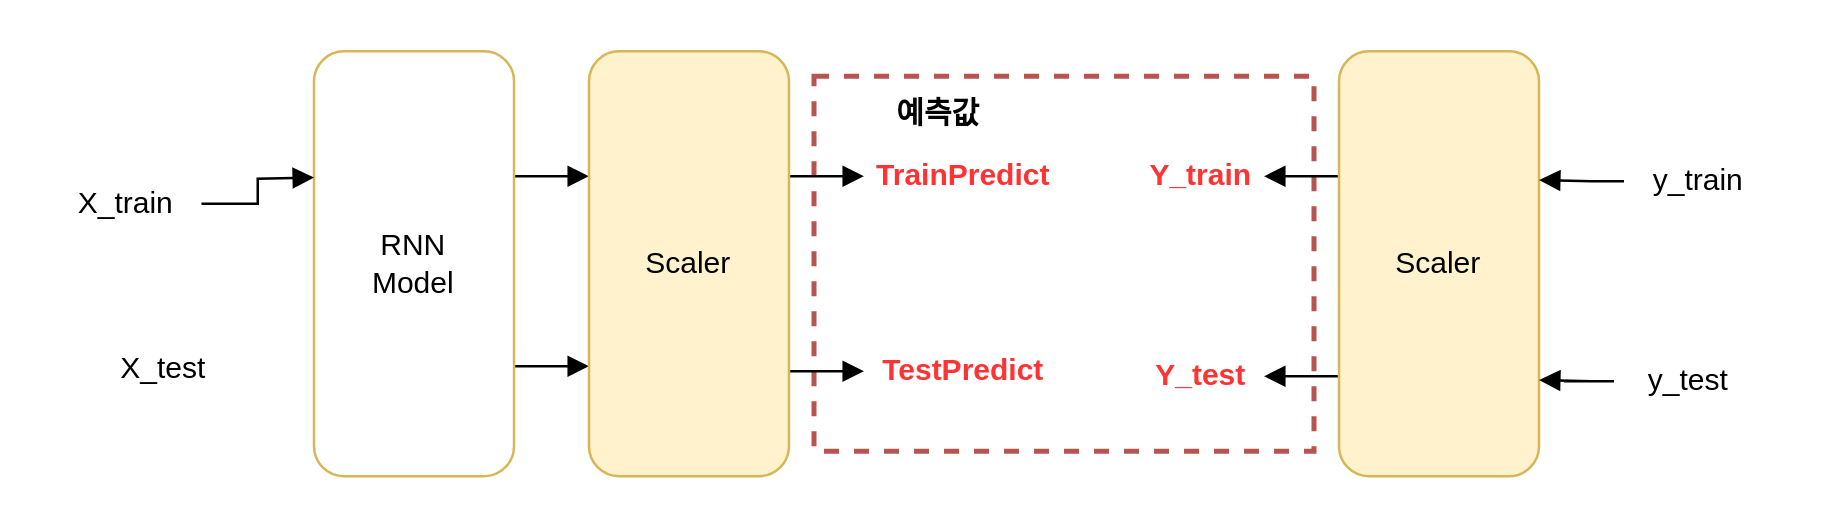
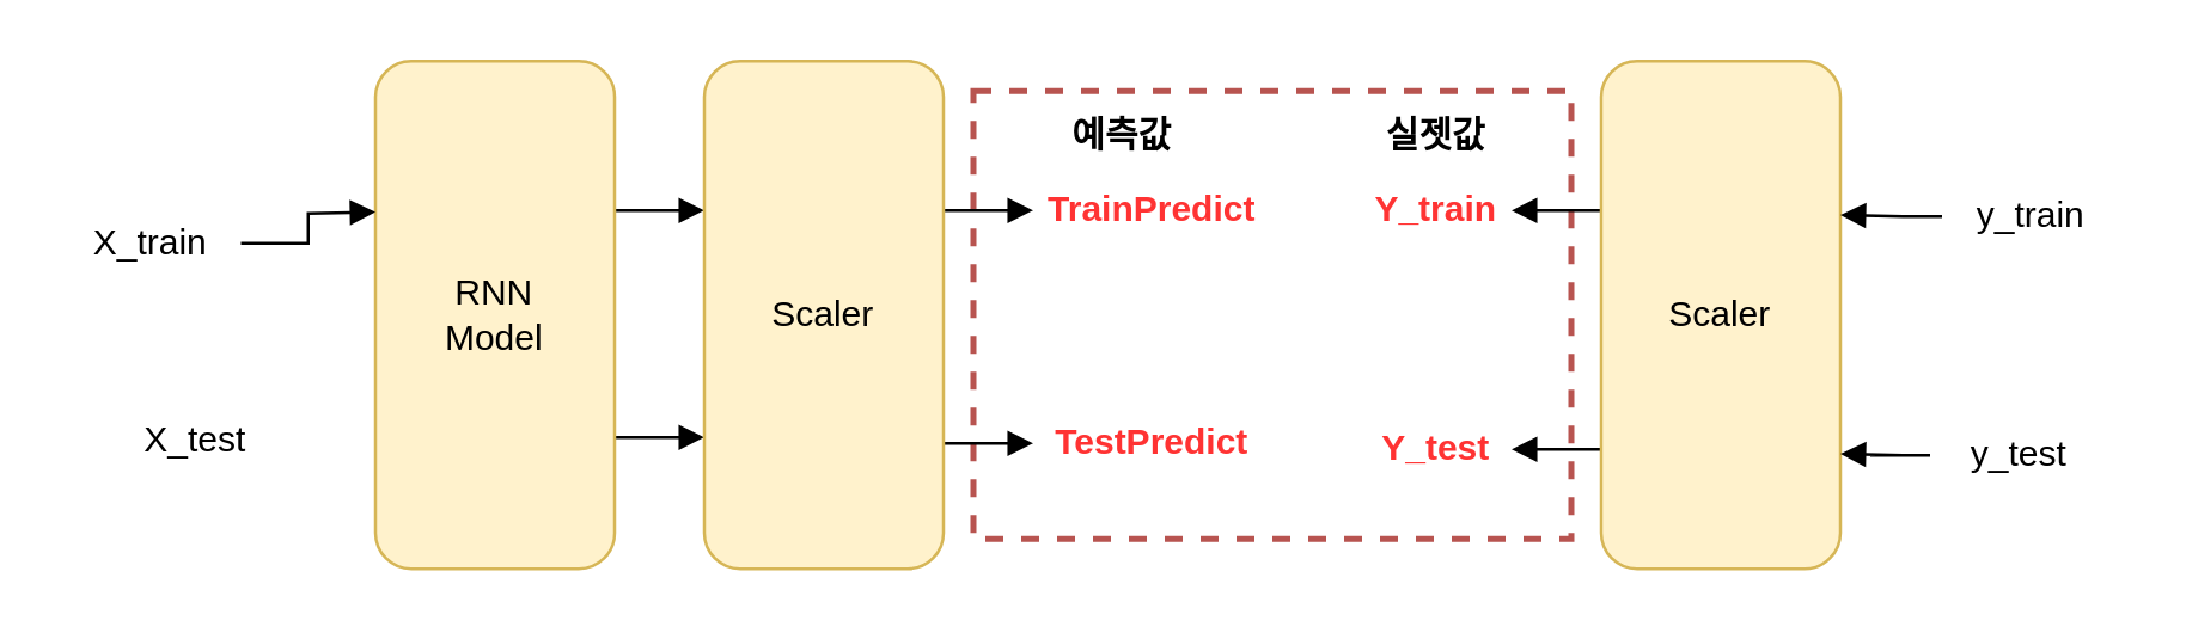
  <mxCell id="0" />
  <mxCell id="1" parent="0" />
  <mxCell id="2" value="" style="rounded=0;whiteSpace=wrap;html=1;fillColor=none;strokeColor=#b85450;strokeWidth=2;dashed=1;" vertex="1" parent="1"><mxGeometry x="325" y="30" width="200" height="150" as="geometry" /></mxCell>
  <mxCell id="3" style="edgeStyle=orthogonalEdgeStyle;rounded=0;orthogonalLoop=1;jettySize=auto;html=1;entryX=0;entryY=0.5;entryDx=0;entryDy=0;endArrow=block;endFill=1;" edge="1" parent="1"><mxGeometry relative="1" as="geometry"><mxPoint x="205" y="70" as="sourcePoint" /><mxPoint x="235" y="70" as="targetPoint" /></mxGeometry></mxCell>
  <mxCell id="4" style="edgeStyle=orthogonalEdgeStyle;rounded=0;orthogonalLoop=1;jettySize=auto;html=1;entryX=0;entryY=0.5;entryDx=0;entryDy=0;endArrow=block;endFill=1;" edge="1" parent="1"><mxGeometry relative="1" as="geometry"><mxPoint x="205" y="146" as="sourcePoint" /><mxPoint x="235" y="146" as="targetPoint" /></mxGeometry></mxCell>
- <mxCell id="5" value="RNN&lt;div&gt;Model&lt;/div&gt;" style="rounded=1;whiteSpace=wrap;html=1;fillColor=#ffffff;strokeColor=#d6b656;" vertex="1" parent="1"><mxGeometry x="125" y="20" width="80" height="170" as="geometry" /></mxCell>
+ <mxCell id="5" value="RNN&lt;div&gt;Model&lt;/div&gt;" style="rounded=1;whiteSpace=wrap;html=1;fillColor=#fff2cc;strokeColor=#d6b656;" vertex="1" parent="1"><mxGeometry x="125" y="20" width="80" height="170" as="geometry" /></mxCell>
  <mxCell id="6" style="edgeStyle=orthogonalEdgeStyle;rounded=0;orthogonalLoop=1;jettySize=auto;html=1;entryX=0;entryY=0.5;entryDx=0;entryDy=0;endArrow=block;endFill=1;fontStyle=1;fontColor=#FF3333;" edge="1" parent="1" source="8" target="12"><mxGeometry relative="1" as="geometry"><Array as="points"><mxPoint x="325" y="70" /><mxPoint x="325" y="70" /></Array></mxGeometry></mxCell>
  <mxCell id="7" style="edgeStyle=orthogonalEdgeStyle;rounded=0;orthogonalLoop=1;jettySize=auto;html=1;endArrow=block;endFill=1;fontStyle=1;fontColor=#FF3333;" edge="1" parent="1" source="8" target="13"><mxGeometry relative="1" as="geometry"><Array as="points"><mxPoint x="325" y="148" /><mxPoint x="325" y="148" /></Array></mxGeometry></mxCell>
  <mxCell id="8" value="Scaler" style="rounded=1;whiteSpace=wrap;html=1;fillColor=#fff2cc;strokeColor=#d6b656;" vertex="1" parent="1"><mxGeometry x="235" y="20" width="80" height="170" as="geometry" /></mxCell>
  <mxCell id="9" style="edgeStyle=orthogonalEdgeStyle;rounded=0;orthogonalLoop=1;jettySize=auto;html=1;entryX=1;entryY=0.5;entryDx=0;entryDy=0;endArrow=block;endFill=1;" edge="1" parent="1" source="11" target="14"><mxGeometry relative="1" as="geometry"><Array as="points"><mxPoint x="525" y="70" /><mxPoint x="525" y="70" /></Array></mxGeometry></mxCell>
  <mxCell id="10" style="edgeStyle=orthogonalEdgeStyle;rounded=0;orthogonalLoop=1;jettySize=auto;html=1;entryX=1;entryY=0.5;entryDx=0;entryDy=0;endArrow=block;endFill=1;" edge="1" parent="1" source="11" target="15"><mxGeometry relative="1" as="geometry"><Array as="points"><mxPoint x="525" y="150" /><mxPoint x="525" y="150" /></Array></mxGeometry></mxCell>
  <mxCell id="11" value="Scaler" style="rounded=1;whiteSpace=wrap;html=1;fillColor=#fff2cc;strokeColor=#d6b656;" vertex="1" parent="1"><mxGeometry x="535" y="20" width="80" height="170" as="geometry" /></mxCell>
  <mxCell id="12" value="TrainPredict" style="text;html=1;align=center;verticalAlign=middle;whiteSpace=wrap;rounded=0;fontStyle=1;fontColor=#FF3333;" vertex="1" parent="1"><mxGeometry x="345" y="60" width="80" height="20" as="geometry" /></mxCell>
  <mxCell id="13" value="TestPredict" style="text;html=1;align=center;verticalAlign=middle;whiteSpace=wrap;rounded=0;fontStyle=1;fontColor=#FF3333;" vertex="1" parent="1"><mxGeometry x="345" y="138" width="80" height="20" as="geometry" /></mxCell>
  <mxCell id="14" value="Y_train" style="text;html=1;align=center;verticalAlign=middle;whiteSpace=wrap;rounded=0;fontStyle=1;fontColor=#FF3333;" vertex="1" parent="1"><mxGeometry x="455" y="60" width="50" height="20" as="geometry" /></mxCell>
  <mxCell id="15" value="Y_test" style="text;html=1;align=center;verticalAlign=middle;whiteSpace=wrap;rounded=0;fontStyle=1;fontColor=#FF3333;" vertex="1" parent="1"><mxGeometry x="455" y="140" width="50" height="20" as="geometry" /></mxCell>
  <mxCell id="16" style="edgeStyle=orthogonalEdgeStyle;rounded=0;orthogonalLoop=1;jettySize=auto;html=1;entryX=0;entryY=0.25;entryDx=0;entryDy=0;endArrow=block;endFill=1;" edge="1" parent="1" source="17"><mxGeometry relative="1" as="geometry"><mxPoint x="125" y="70.5" as="targetPoint" /></mxGeometry></mxCell>
  <mxCell id="17" value="X_train" style="text;html=1;align=center;verticalAlign=middle;whiteSpace=wrap;rounded=0;" vertex="1" parent="1"><mxGeometry x="20" y="66" width="60" height="30" as="geometry" /></mxCell>
  <mxCell id="18" value="X_test" style="text;html=1;align=center;verticalAlign=middle;whiteSpace=wrap;rounded=0;" vertex="1" parent="1"><mxGeometry x="35" y="132" width="60" height="30" as="geometry" /></mxCell>
  <mxCell id="19" style="edgeStyle=orthogonalEdgeStyle;rounded=0;orthogonalLoop=1;jettySize=auto;html=1;entryX=1;entryY=0.25;entryDx=0;entryDy=0;endArrow=block;endFill=1;" edge="1" parent="1" source="20"><mxGeometry relative="1" as="geometry"><mxPoint x="615" y="71.5" as="targetPoint" /></mxGeometry></mxCell>
  <mxCell id="20" value="y_train" style="text;html=1;align=center;verticalAlign=middle;whiteSpace=wrap;rounded=0;" vertex="1" parent="1"><mxGeometry x="649" y="57" width="60" height="30" as="geometry" /></mxCell>
  <mxCell id="21" style="edgeStyle=orthogonalEdgeStyle;rounded=0;orthogonalLoop=1;jettySize=auto;html=1;entryX=1;entryY=0.75;entryDx=0;entryDy=0;endArrow=block;endFill=1;" edge="1" parent="1" source="22"><mxGeometry relative="1" as="geometry"><mxPoint x="615" y="151.5" as="targetPoint" /></mxGeometry></mxCell>
  <mxCell id="22" value="y_test" style="text;html=1;align=center;verticalAlign=middle;whiteSpace=wrap;rounded=0;" vertex="1" parent="1"><mxGeometry x="645" y="137" width="60" height="30" as="geometry" /></mxCell>
  <mxCell id="23" value="예측값" style="text;html=1;align=center;verticalAlign=middle;whiteSpace=wrap;rounded=0;fontStyle=1" vertex="1" parent="1"><mxGeometry x="345" y="30" width="60" height="30" as="geometry" /></mxCell>
+ <mxCell id="24" value="실젯값" style="text;html=1;align=center;verticalAlign=middle;whiteSpace=wrap;rounded=0;fontStyle=1" vertex="1" parent="1"><mxGeometry x="450" y="30" width="60" height="30" as="geometry" /></mxCell>
